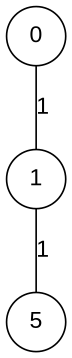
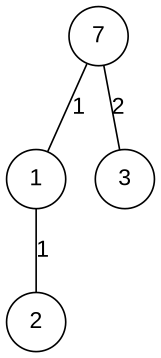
  graph {
    fontname="Liberation Sans"
    node [fontname="Liberation Sans" shape=circle]
    edge [fontname="Liberation Sans"]
-   0
+   0 [label=7]
    1
-   2 [label=5]
+   3
+   2
    0 -- 1 [label=1]
+   0 -- 3 [label=2]
    1 -- 2 [label=1]
  }
